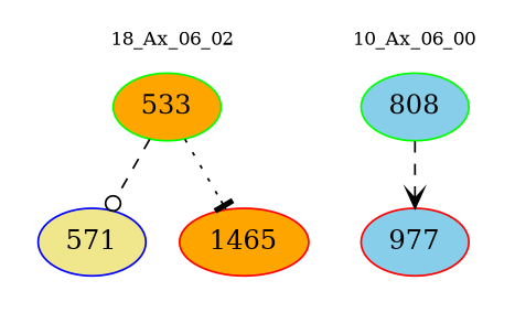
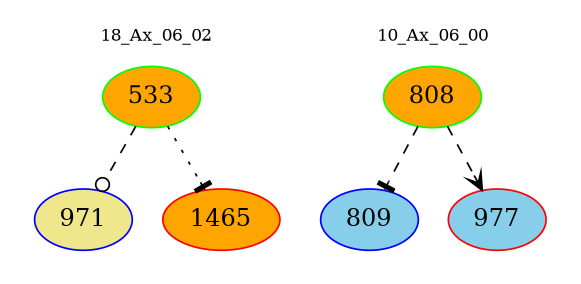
  digraph {
    node [color=green fillcolor=skyblue style=filled]
    edge [arrowhead=tee color=black style=dashed]
    n1 [fillcolor=orange label=533]
-   n2 [color=blue fillcolor=khaki label=571]
+   n2 [color=blue fillcolor=khaki label=971]
    n3 [color=red fillcolor=orange label=1465]
-   n4 [label=808]
+   n4 [fillcolor=orange label=808]
+   n5 [color=blue label=809]
    n6 [color=red label=977]
    subgraph cluster_1 {
      color=white
      fontsize=10
      label="18_Ax_06_02"
      n1
      n2
      n3
    }
    subgraph cluster_2 {
      color=white
      fontsize=10
      label="10_Ax_06_00"
      n4
+     n5
      n6
    }
    n1 -> n2 [arrowhead=odot]
    n1 -> n3 [style=dotted]
+   n4 -> n5
    n4 -> n6 [arrowhead=vee]
  }
